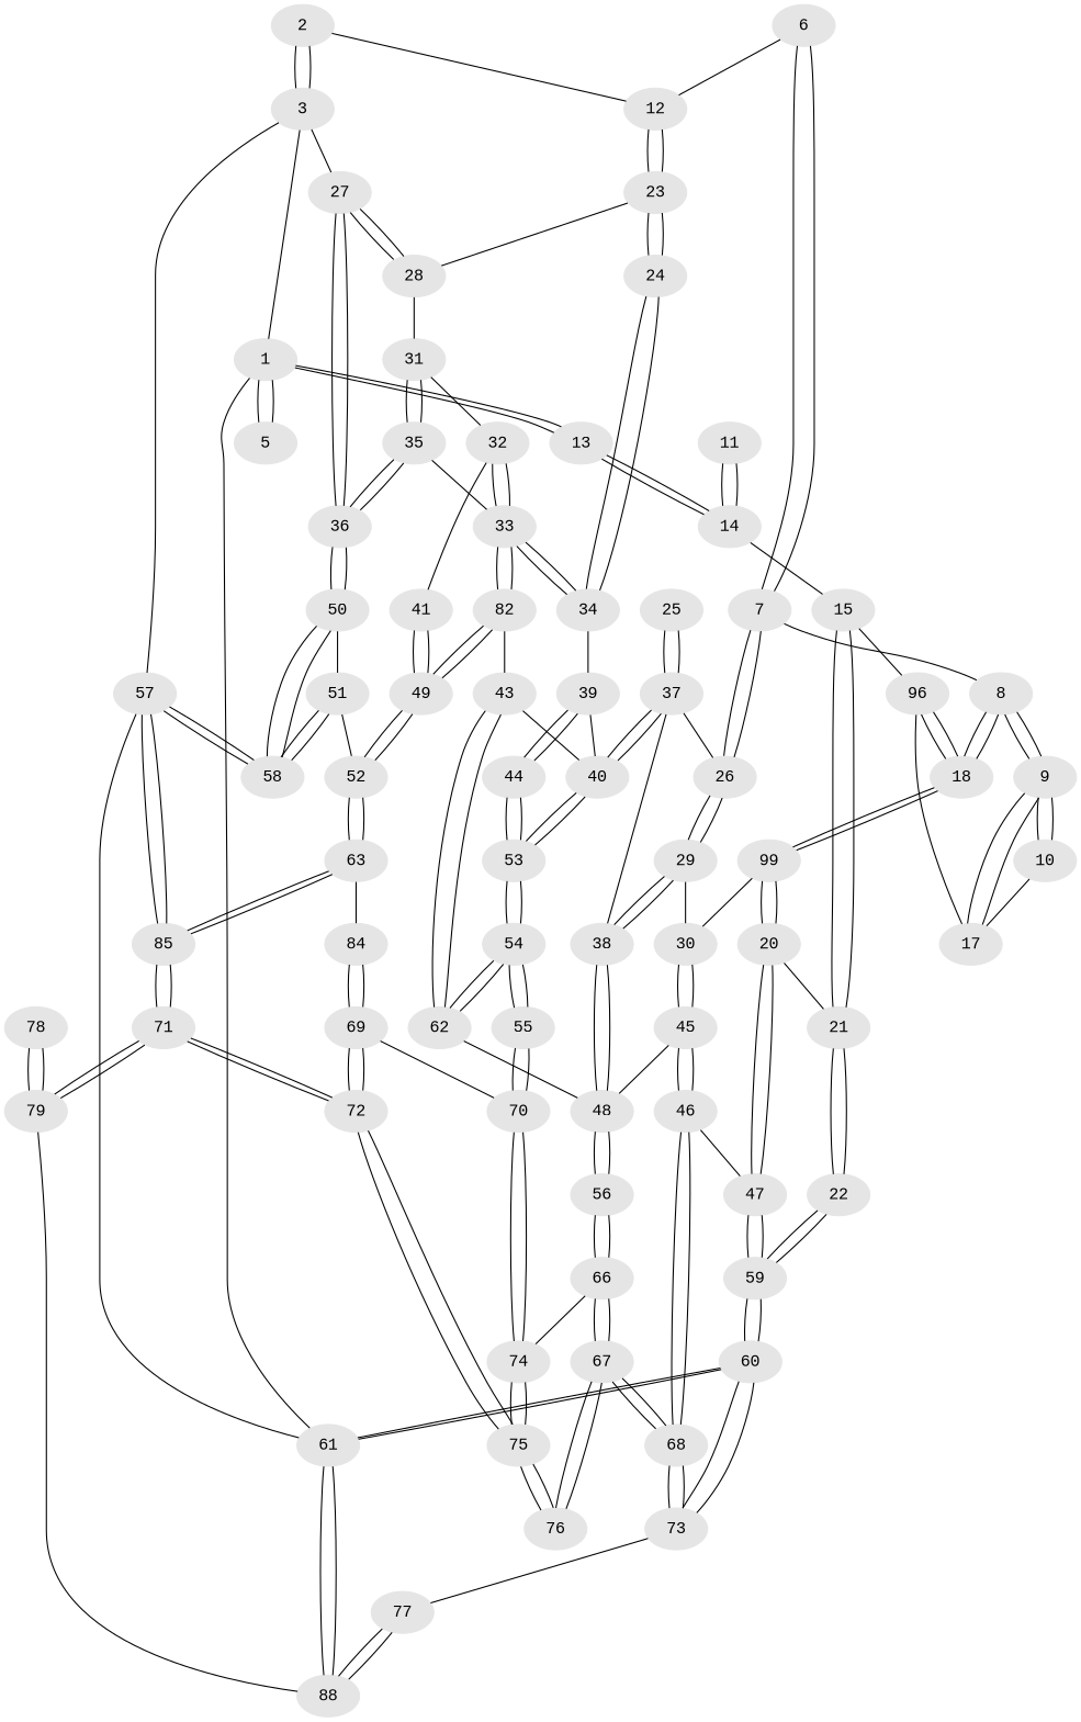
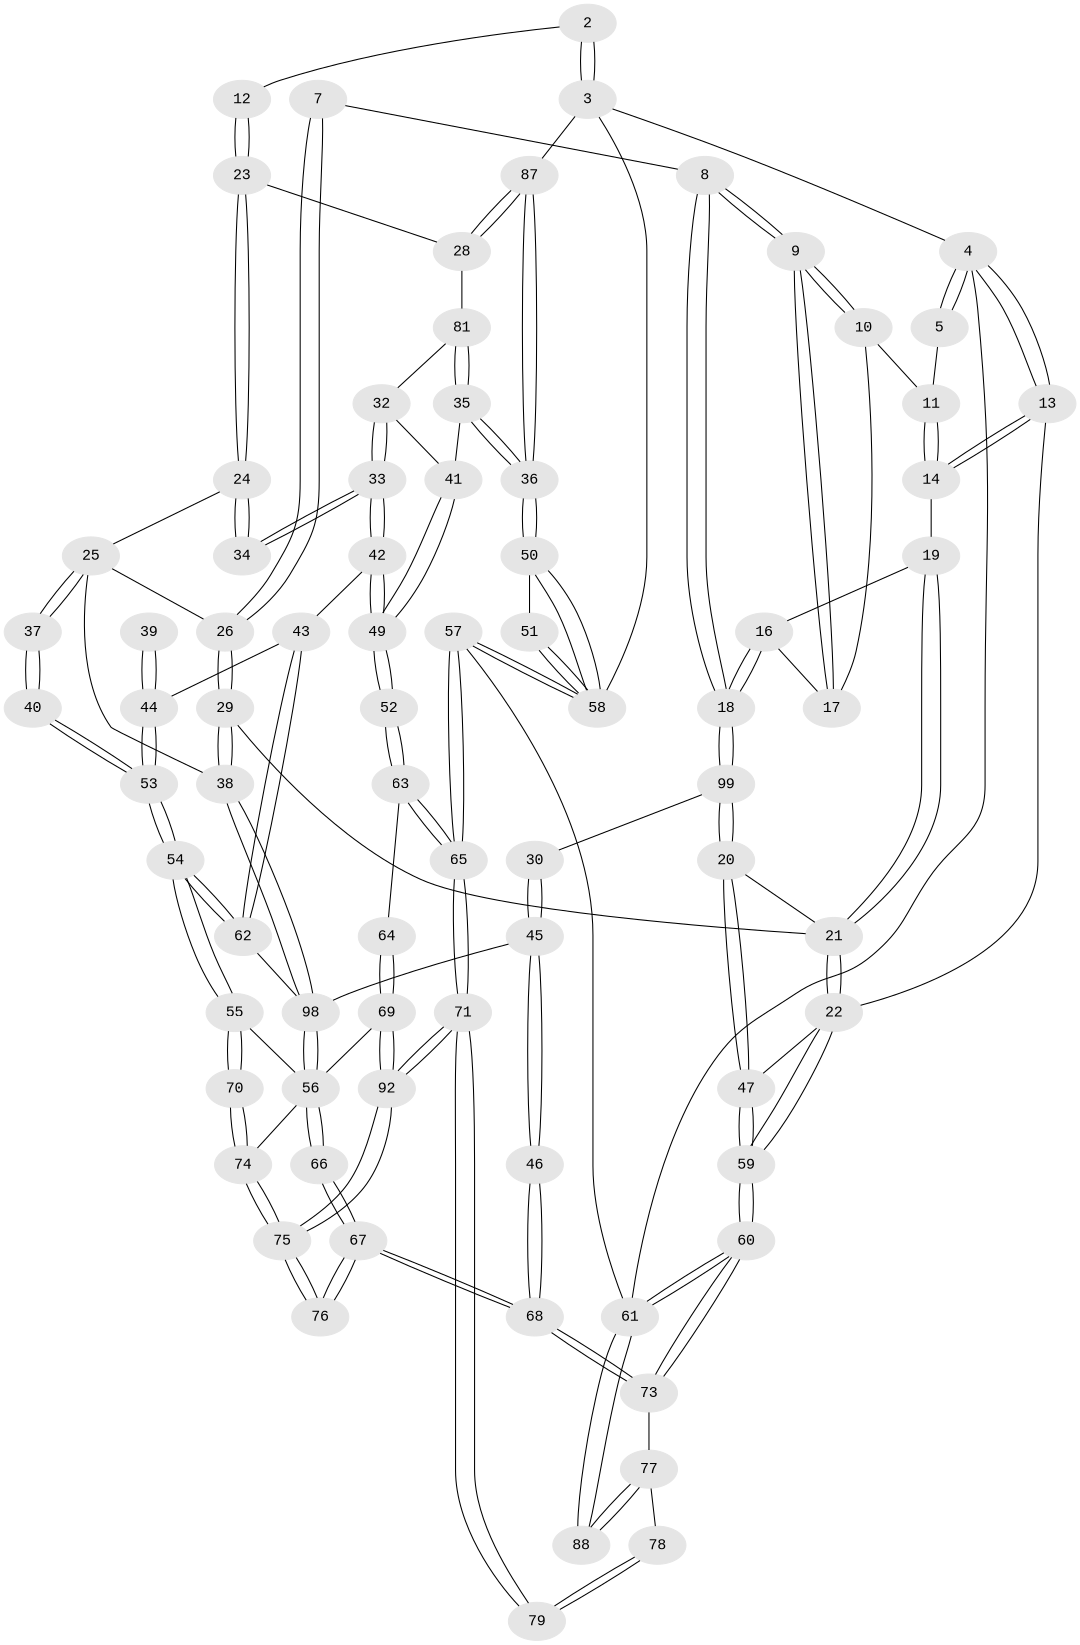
  graph {
    fontname="Liberation Mono"
    node [color=gray90 fontname="Liberation Mono" style=filled]
    edge [fontname="Liberation Mono"]
    2
    3
    12
-   6
    7
-   4 [label=1]
-   27
+   4
+   27 [label=87]
    57
    23
    5
    13
    61
    28
    36
    58
-   65 [label=85]
+   65
    11
    14
    22
    n20 [label=88]
    8
    26
    9
    18
    29
    10
    17
    n28 [label=99]
-   15
+   15 [label=19]
    24
    59
-   16 [label=96]
+   16
    21
    20
    30
    47
    45
    60
    25
    34
-   31
+   31 [label=81]
    37
    39
    38
    40
    50
    32
    35
-   48
+   48 [label=98]
    46
    33
    41
-   42 [label=82]
+   42
    49
    43
    44
    51
    53
    56
    54
    52
    62
    68
    73
    66
    63
-   64 [label=84]
+   64
    55
    70
    74
    67
    71
    77
    69
-   72
+   72 [label=92]
    79
    76
    75
    78
    2 -- 3
    2 -- 3
    2 -- 12
    3 -- 4
    3 -- 27
-   3 -- 57
+   3 -- 58
    12 -- 23
    12 -- 23
-   6 -- 12
-   6 -- 7
-   6 -- 7
    7 -- 8
    7 -- 26
    7 -- 26
    4 -- 5
    4 -- 5
    4 -- 13
    4 -- 13
    4 -- 61
    27 -- 28
    27 -- 28
    27 -- 36
    27 -- 36
    57 -- 61
    57 -- 58
    57 -- 58
    57 -- 65
    57 -- 65
    23 -- 28
    23 -- 24
    23 -- 24
+   5 -- 11
    13 -- 14
    13 -- 14
+   13 -- 22
    61 -- n20
    61 -- n20
    28 -- 31
    36 -- 50
    36 -- 50
    65 -- 71
    65 -- 71
    11 -- 14
    11 -- 14
    14 -- 15
    22 -- 59
    22 -- 59
    8 -- 9
    8 -- 9
    8 -- 18
    8 -- 18
    26 -- 29
    26 -- 29
    9 -- 10
    9 -- 10
    9 -- 17
    9 -- 17
    18 -- n28
    18 -- n28
-   29 -- 30
+   29 -- 21
    29 -- 38
    29 -- 38
+   10 -- 11
    10 -- 17
    n28 -- 20
    n28 -- 20
    n28 -- 30
    15 -- 16
    15 -- 21
    15 -- 21
+   24 -- 25
    24 -- 34
    24 -- 34
    59 -- 60
    59 -- 60
    16 -- 18
    16 -- 18
    16 -- 17
    21 -- 22
    21 -- 22
    20 -- 21
    20 -- 47
    20 -- 47
    30 -- 45
    30 -- 45
    47 -- 59
    47 -- 59
    45 -- 48
    45 -- 46
    45 -- 46
    60 -- 61
    60 -- 61
    60 -- 73
    60 -- 73
-   37 -- 26
+   25 -- 26
    25 -- 37
    25 -- 37
-   34 -- 39
    31 -- 32
    31 -- 35
    31 -- 35
-   37 -- 38
+   25 -- 38
    37 -- 40
    37 -- 40
-   39 -- 40
    39 -- 44
    39 -- 44
    38 -- 48
    38 -- 48
    40 -- 53
    40 -- 53
    50 -- 58
    50 -- 58
    50 -- 51
    32 -- 33
    32 -- 33
    32 -- 41
    35 -- 36
    35 -- 36
-   35 -- 33
+   35 -- 41
    48 -- 56
    48 -- 56
-   46 -- 47
+   22 -- 47
    46 -- 68
    46 -- 68
    33 -- 34
    33 -- 34
    33 -- 42
    33 -- 42
    41 -- 49
    41 -- 49
    42 -- 49
    42 -- 49
    42 -- 43
    49 -- 52
    49 -- 52
-   43 -- 40
+   43 -- 44
    43 -- 62
    43 -- 62
    44 -- 53
    44 -- 53
    51 -- 58
    51 -- 58
-   51 -- 52
    53 -- 54
    53 -- 54
    56 -- 66
    56 -- 66
    54 -- 62
    54 -- 62
    54 -- 55
    54 -- 55
    52 -- 63
    52 -- 63
    62 -- 48
    68 -- 73
    68 -- 73
    73 -- 77
-   66 -- 74
+   56 -- 74
    66 -- 67
    66 -- 67
    63 -- 65
    63 -- 65
    63 -- 64
    64 -- 69
    64 -- 69
+   55 -- 56
    55 -- 70
    55 -- 70
    70 -- 74
    70 -- 74
    74 -- 75
    74 -- 75
    67 -- 68
    67 -- 68
    67 -- 76
    67 -- 76
    71 -- 72
    71 -- 72
    71 -- 79
    71 -- 79
    77 -- n20
    77 -- n20
-   69 -- 70
+   77 -- 78
+   69 -- 56
    69 -- 72
    69 -- 72
    72 -- 75
    72 -- 75
-   79 -- n20
    75 -- 76
    75 -- 76
    78 -- 79
    78 -- 79
  }
